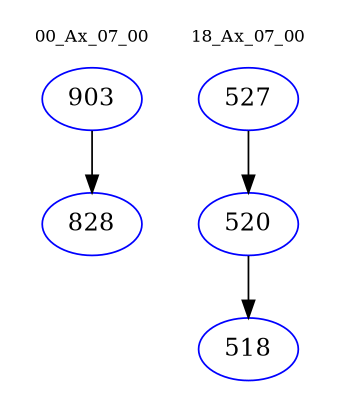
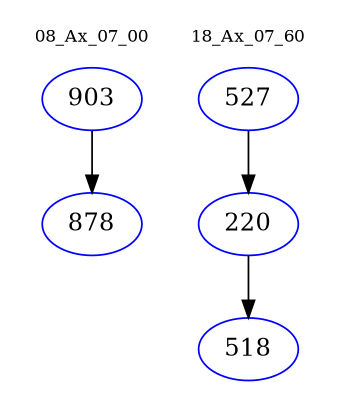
  digraph {
    node [color=blue]
    edge [color=black]
    n1 [label=903]
-   n2 [label=828]
-   n3 [label=520]
+   n2 [label=878]
+   n3 [label=220]
    n4 [label=518]
    n5 [label=527]
    subgraph cluster_1 {
      color=white
      fontsize=10
-     label="00_Ax_07_00"
+     label="08_Ax_07_00"
      n1
      n2
    }
    subgraph cluster_2 {
      color=white
      fontsize=10
-     label="18_Ax_07_00"
+     label="18_Ax_07_60"
      n3
      n4
      n5
    }
    n1 -> n2
    n3 -> n4
    n5 -> n3
  }
